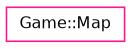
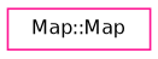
  digraph {
    rankdir=LR
-   n1 [color=deeppink fillcolor=white fontname=Helvetica fontsize=10 height=0.2 label="Game::Map" shape=record style=filled width=0.4]
+   n1 [color=deeppink fillcolor=white fontname=Helvetica fontsize=10 height=0.2 label="Map::Map" shape=record style=filled width=0.4]
  }
